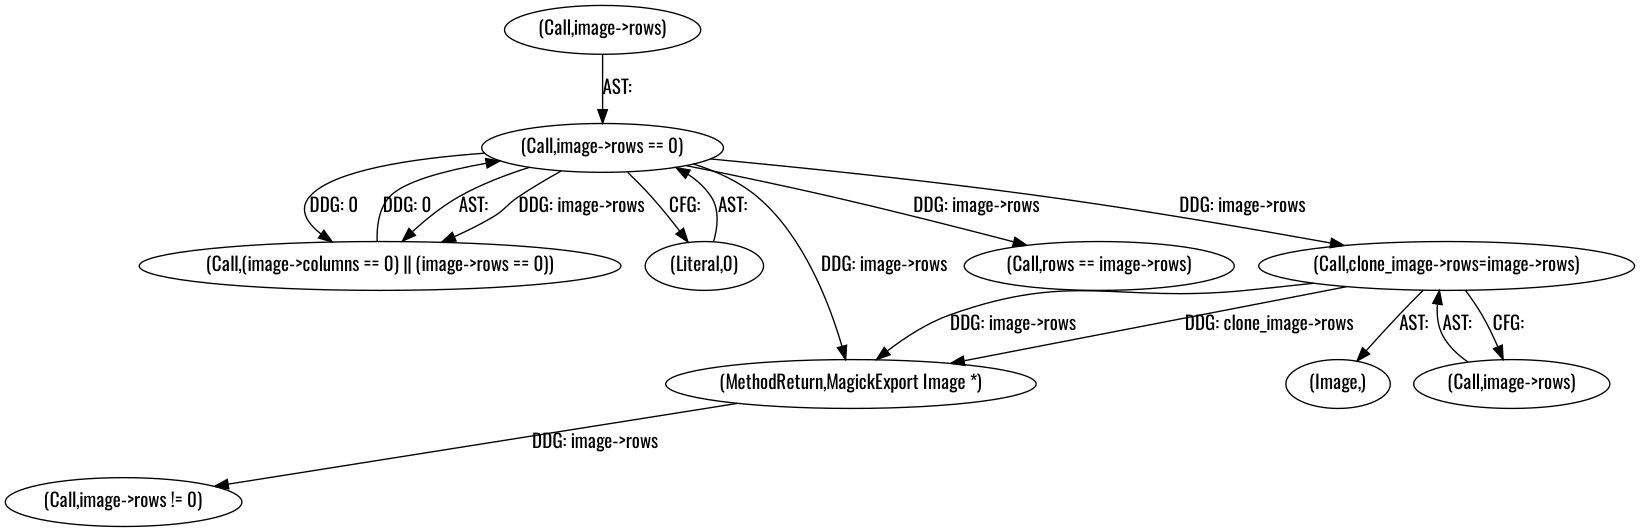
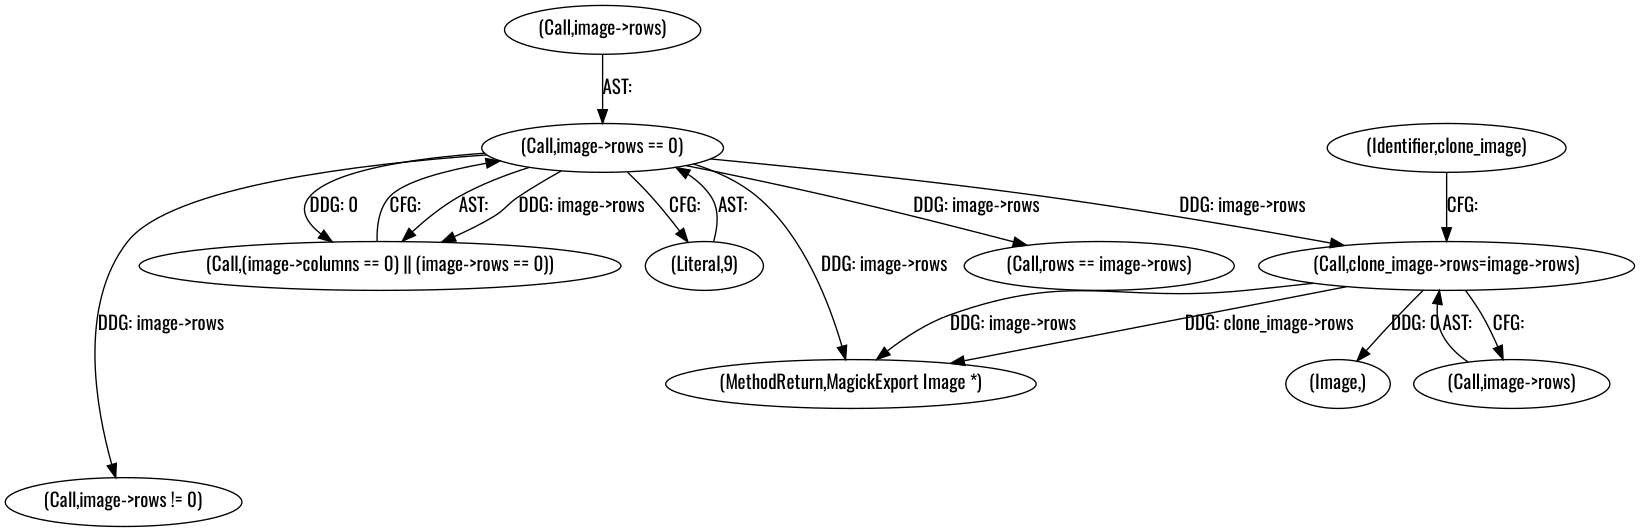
  digraph {
    fontname=Oswald
    node [fontname=Oswald]
    edge [fontname=Oswald]
    n1 [label="(Call,clone_image->rows=image->rows)"]
    n2 [label="(Call,image->rows)"]
    n3 [label="(MethodReturn,MagickExport Image *)"]
    n4 [label="(Image,)"]
    n5 [label="(Call,image->rows == 0)"]
    n6 [label="(Call,(image->columns == 0) || (image->rows == 0))"]
-   n7 [label="(Literal,0)"]
+   n7 [label="(Literal,9)"]
    n8 [label="(Call,image->rows != 0)"]
    n9 [label="(Call,rows == image->rows)"]
+   n10 [label="(Identifier,clone_image)"]
    n11 [label="(Call,image->rows)"]
    n1 -> n2 [label="CFG: "]
    n1 -> n3 [label="DDG: image->rows"]
    n1 -> n3 [label="DDG: clone_image->rows"]
-   n1 -> n4 [label="AST: "]
+   n1 -> n4 [label="DDG: 0"]
    n2 -> n1 [label="AST: "]
    n5 -> n1 [label="DDG: image->rows"]
    n5 -> n3 [label="DDG: image->rows"]
    n5 -> n6 [label="AST: "]
    n5 -> n6 [label="DDG: image->rows"]
    n5 -> n6 [label="DDG: 0"]
    n5 -> n7 [label="CFG: "]
-   n3 -> n8 [label="DDG: image->rows"]
+   n5 -> n8 [label="DDG: image->rows"]
    n5 -> n9 [label="DDG: image->rows"]
-   n6 -> n5 [label="DDG: 0"]
+   n6 -> n5 [label="CFG: "]
    n7 -> n5 [label="AST: "]
+   n10 -> n1 [label="CFG: "]
    n11 -> n5 [label="AST: "]
  }
